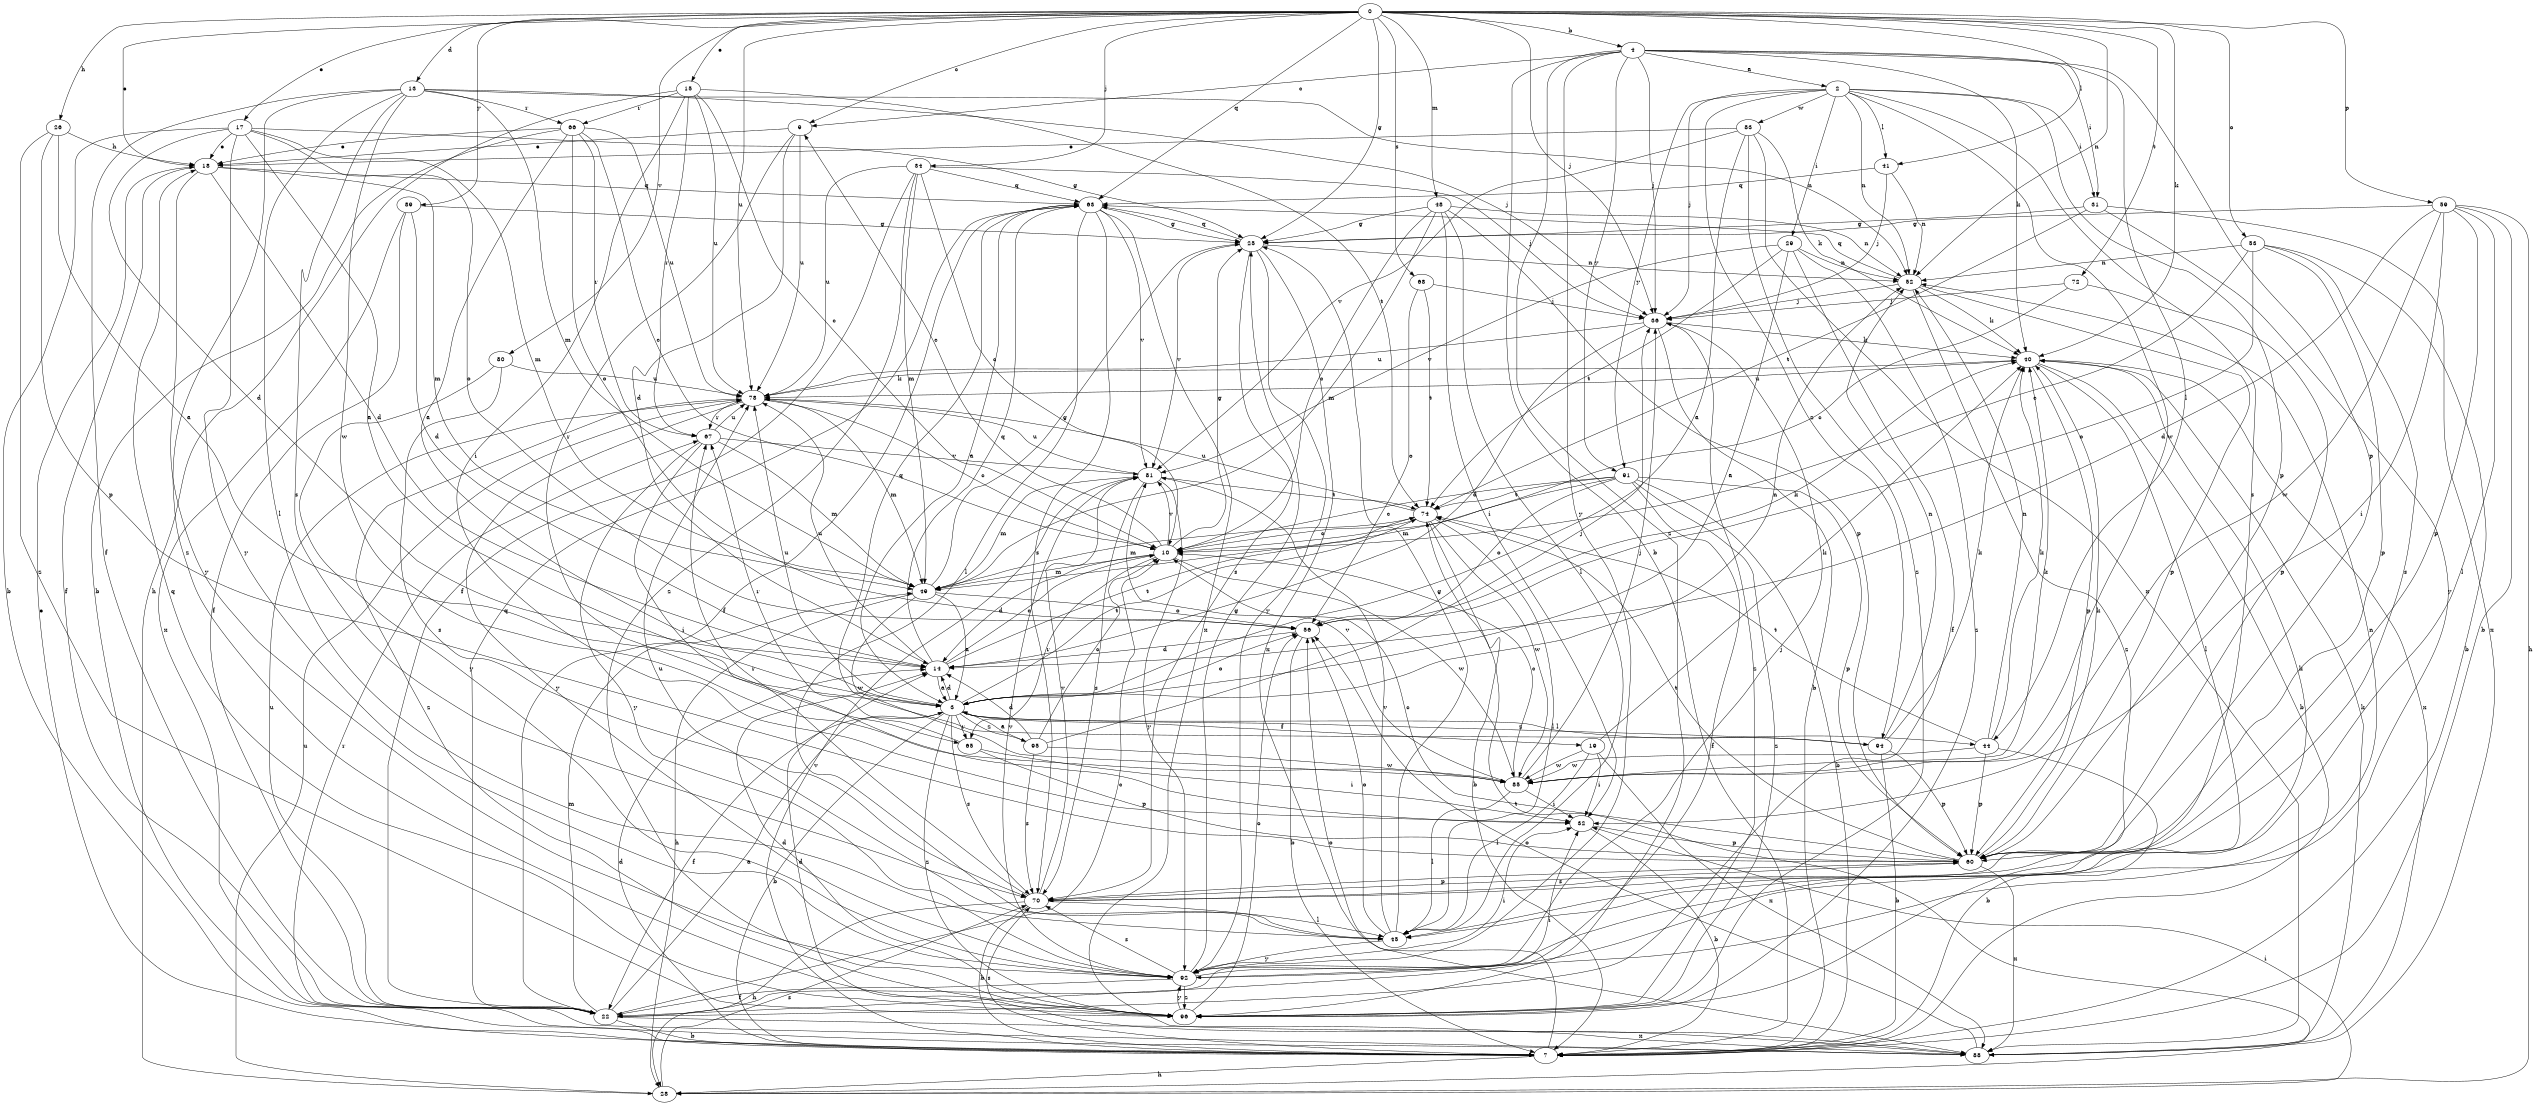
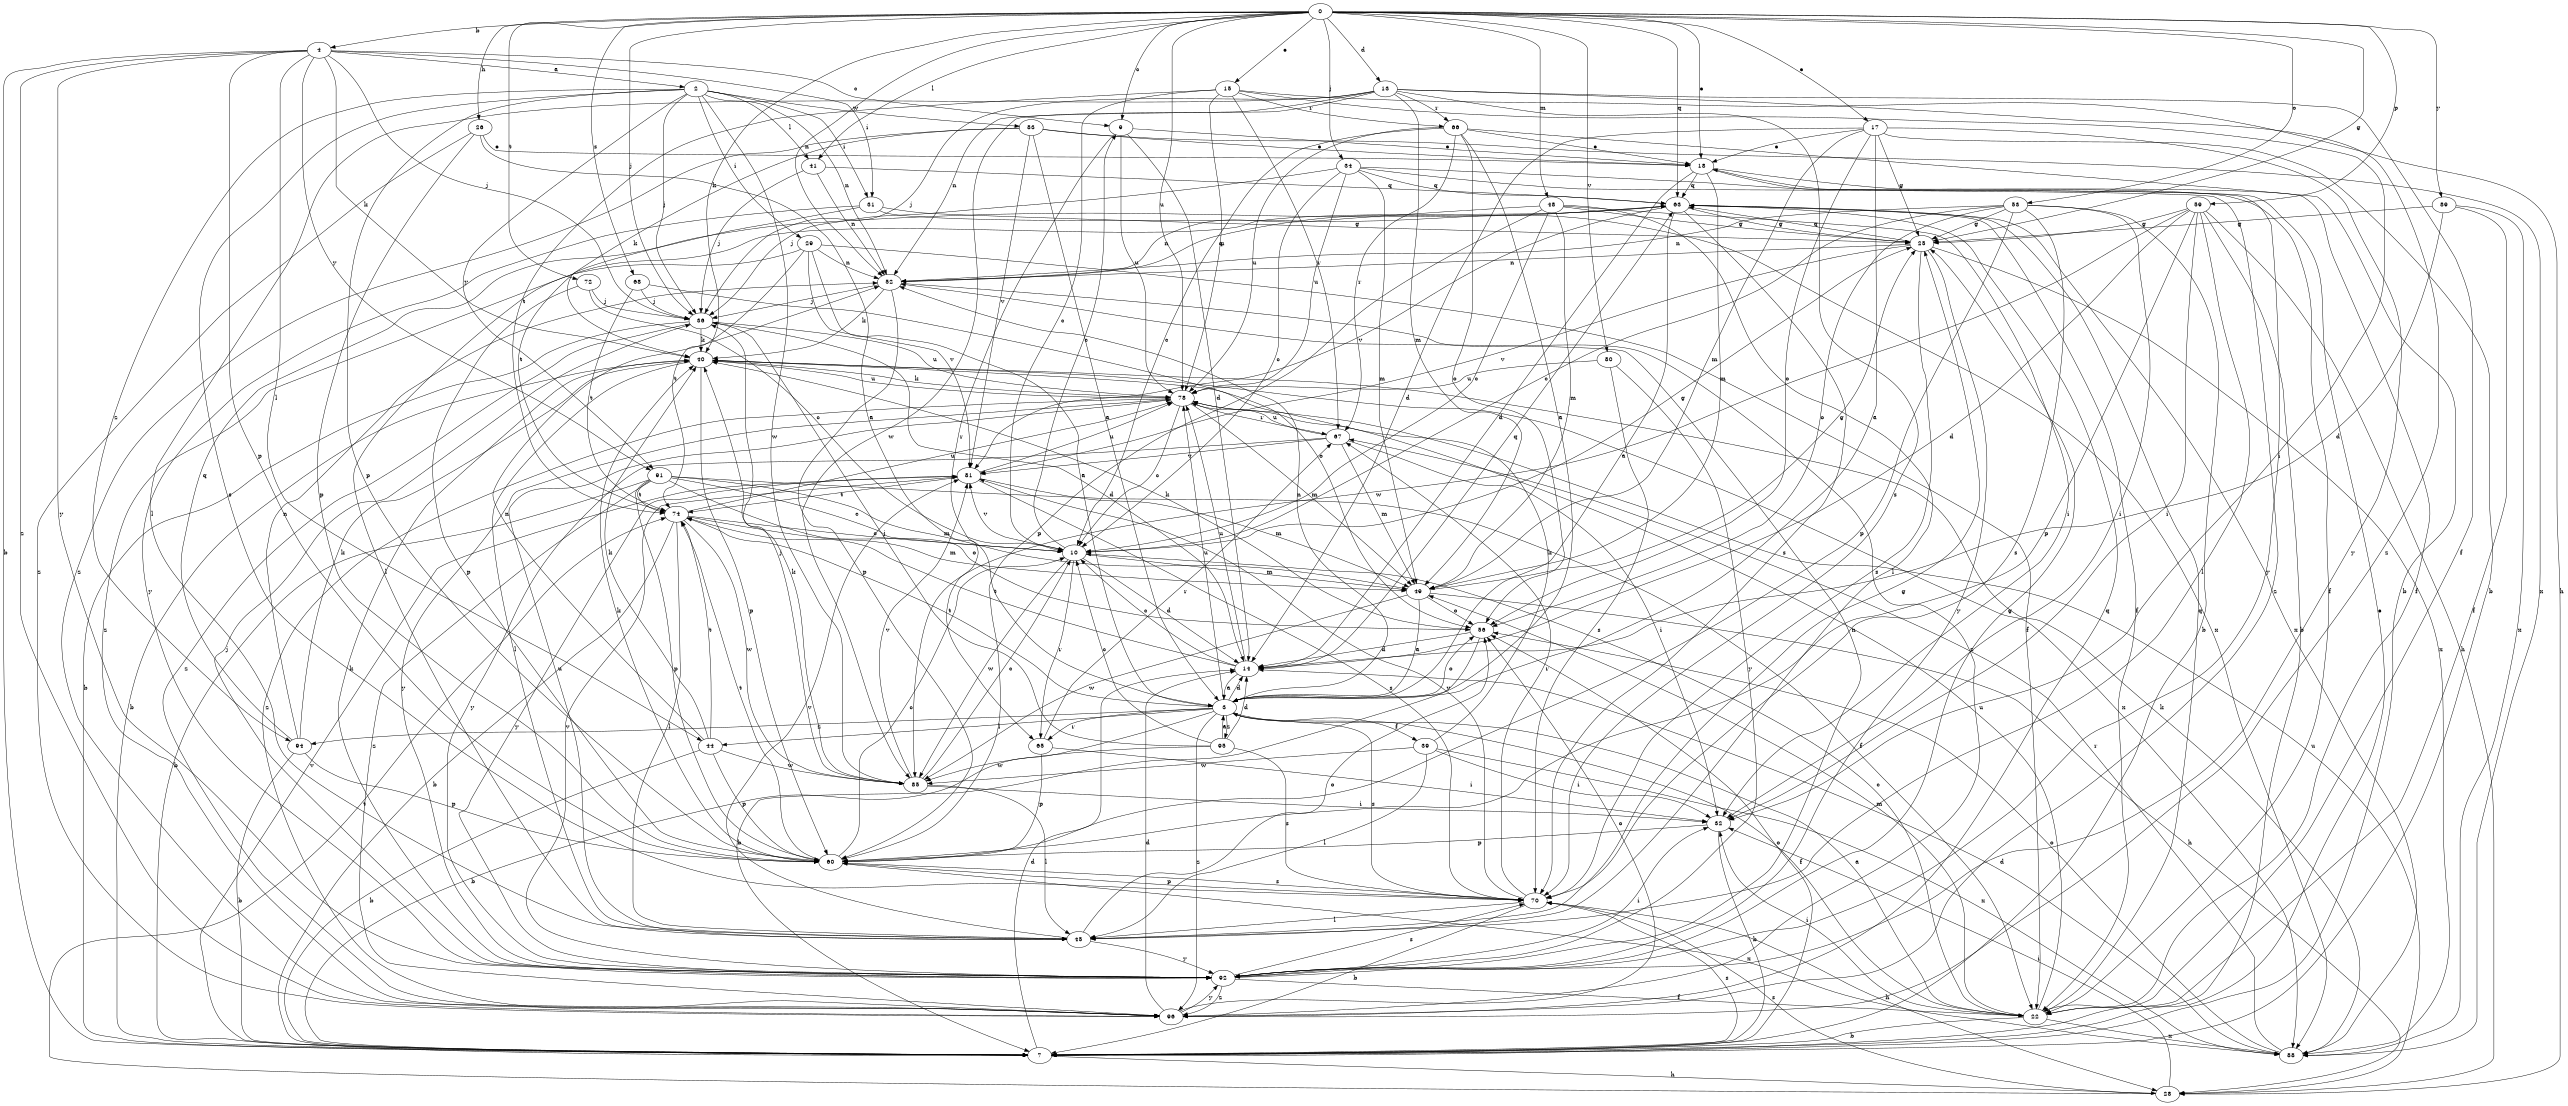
  strict digraph {
    0
    4
    9
    13
    15
    17
    18
    25
    26
    34
    36
    40
    41
    48
    52
    53
    59
    63
    68
    72
    78
    80
    89
    2
    31
    60
    91
    7
    44
    96
    92
    14
    65
    70
    85
    22
    49
    45
    66
    74
    28
    10
    32
    67
    3
    56
    88
    81
    29
    83
    94
-   19
+   19 [label=39]
    95
    0 -> 4 [label=b]
    0 -> 9 [label=c]
    0 -> 13 [label=d]
    0 -> 15 [label=e]
    0 -> 17 [label=e]
    0 -> 18 [label=e]
    0 -> 25 [label=g]
    0 -> 26 [label=h]
    0 -> 34 [label=j]
    0 -> 36 [label=j]
    0 -> 40 [label=k]
    0 -> 41 [label=l]
    0 -> 48 [label=m]
    0 -> 52 [label=n]
    0 -> 53 [label=o]
    0 -> 59 [label=p]
    0 -> 63 [label=q]
    0 -> 68 [label=s]
    0 -> 72 [label=t]
    0 -> 78 [label=u]
    0 -> 80 [label=v]
    0 -> 89 [label=y]
    4 -> 9 [label=c]
    4 -> 36 [label=j]
    4 -> 40 [label=k]
    4 -> 2 [label=a]
    4 -> 31 [label=i]
    4 -> 60 [label=p]
    4 -> 91 [label=y]
    4 -> 7 [label=b]
    4 -> 44 [label=l]
    4 -> 96 [label=z]
    4 -> 92 [label=y]
    9 -> 18 [label=e]
    9 -> 78 [label=u]
    9 -> 14 [label=d]
    9 -> 65 [label=r]
    13 -> 36 [label=j]
    13 -> 52 [label=n]
    13 -> 96 [label=z]
    13 -> 70 [label=s]
    13 -> 85 [label=w]
    13 -> 22 [label=f]
    13 -> 49 [label=m]
    13 -> 45 [label=l]
    13 -> 66 [label=r]
    15 -> 78 [label=u]
    15 -> 66 [label=r]
    15 -> 74 [label=t]
    15 -> 28 [label=h]
    15 -> 10 [label=c]
    15 -> 32 [label=i]
    15 -> 67 [label=r]
    17 -> 18 [label=e]
    17 -> 25 [label=g]
    17 -> 7 [label=b]
    17 -> 92 [label=y]
    17 -> 14 [label=d]
    17 -> 49 [label=m]
    17 -> 3 [label=a]
    17 -> 56 [label=o]
    18 -> 63 [label=q]
    18 -> 92 [label=y]
    18 -> 14 [label=d]
    18 -> 22 [label=f]
    18 -> 49 [label=m]
    25 -> 52 [label=n]
    25 -> 63 [label=q]
    25 -> 92 [label=y]
    25 -> 70 [label=s]
    25 -> 88 [label=x]
    25 -> 81 [label=v]
-   26 -> 18 [label=h]
+   26 -> 18 [label=e]
    26 -> 60 [label=p]
    26 -> 96 [label=z]
    26 -> 3 [label=a]
    34 -> 36 [label=j]
    34 -> 63 [label=q]
    34 -> 78 [label=u]
    34 -> 96 [label=z]
    34 -> 22 [label=f]
    34 -> 49 [label=m]
    34 -> 10 [label=c]
    36 -> 40 [label=k]
    36 -> 78 [label=u]
    36 -> 7 [label=b]
    36 -> 96 [label=z]
    36 -> 14 [label=d]
    40 -> 78 [label=u]
    40 -> 60 [label=p]
    40 -> 7 [label=b]
    40 -> 45 [label=l]
    40 -> 88 [label=x]
    41 -> 36 [label=j]
    41 -> 52 [label=n]
    41 -> 63 [label=q]
    48 -> 25 [label=g]
    48 -> 52 [label=n]
    48 -> 60 [label=p]
    48 -> 49 [label=m]
    48 -> 45 [label=l]
    48 -> 10 [label=c]
    48 -> 32 [label=i]
    52 -> 36 [label=j]
    52 -> 40 [label=k]
    52 -> 63 [label=q]
    52 -> 60 [label=p]
    52 -> 96 [label=z]
+   53 -> 25 [label=g]
    53 -> 52 [label=n]
    53 -> 60 [label=p]
    53 -> 7 [label=b]
    53 -> 70 [label=s]
    53 -> 10 [label=c]
+   53 -> 32 [label=i]
    53 -> 56 [label=o]
    59 -> 25 [label=g]
    59 -> 60 [label=p]
    59 -> 7 [label=b]
    59 -> 14 [label=d]
    59 -> 85 [label=w]
    59 -> 45 [label=l]
    59 -> 28 [label=h]
    59 -> 32 [label=i]
    63 -> 25 [label=g]
    63 -> 70 [label=s]
    63 -> 22 [label=f]
    63 -> 45 [label=l]
    63 -> 3 [label=a]
    63 -> 88 [label=x]
    63 -> 81 [label=v]
    68 -> 36 [label=j]
    68 -> 74 [label=t]
    68 -> 56 [label=o]
    72 -> 36 [label=j]
    72 -> 60 [label=p]
    72 -> 10 [label=c]
    78 -> 40 [label=k]
    78 -> 96 [label=z]
    78 -> 92 [label=y]
    78 -> 49 [label=m]
    78 -> 10 [label=c]
    78 -> 67 [label=r]
    80 -> 78 [label=u]
    80 -> 92 [label=y]
    80 -> 70 [label=s]
    89 -> 25 [label=g]
    89 -> 14 [label=d]
    89 -> 22 [label=f]
    89 -> 88 [label=x]
    2 -> 36 [label=j]
    2 -> 41 [label=l]
    2 -> 52 [label=n]
    2 -> 31 [label=i]
    2 -> 60 [label=p]
    2 -> 91 [label=y]
    2 -> 70 [label=s]
    2 -> 85 [label=w]
    2 -> 29 [label=i]
    2 -> 83 [label=w]
    2 -> 94 [label=z]
    31 -> 25 [label=g]
    31 -> 92 [label=y]
    31 -> 74 [label=t]
    31 -> 88 [label=x]
    60 -> 40 [label=k]
    60 -> 70 [label=s]
    60 -> 74 [label=t]
    60 -> 10 [label=c]
    60 -> 88 [label=x]
    91 -> 60 [label=p]
    91 -> 7 [label=b]
    91 -> 96 [label=z]
    91 -> 22 [label=f]
    91 -> 49 [label=m]
    91 -> 74 [label=t]
    91 -> 10 [label=c]
    91 -> 56 [label=o]
    7 -> 18 [label=e]
    7 -> 14 [label=d]
    7 -> 70 [label=s]
    7 -> 28 [label=h]
    7 -> 56 [label=o]
    7 -> 81 [label=v]
    44 -> 40 [label=k]
    44 -> 52 [label=n]
    44 -> 60 [label=p]
    44 -> 7 [label=b]
    44 -> 85 [label=w]
    44 -> 74 [label=t]
-   96 -> 18 [label=q]
+   96 -> 63 [label=q]
    96 -> 92 [label=y]
    96 -> 14 [label=d]
    96 -> 56 [label=o]
    92 -> 25 [label=g]
    92 -> 36 [label=j]
    92 -> 40 [label=k]
    92 -> 52 [label=n]
    92 -> 96 [label=z]
    92 -> 70 [label=s]
    92 -> 22 [label=f]
    92 -> 32 [label=i]
    92 -> 81 [label=v]
    14 -> 63 [label=q]
    14 -> 78 [label=u]
    14 -> 74 [label=t]
    14 -> 10 [label=c]
    14 -> 3 [label=a]
    65 -> 60 [label=p]
    65 -> 32 [label=i]
    65 -> 67 [label=r]
    70 -> 60 [label=p]
    70 -> 7 [label=b]
    70 -> 45 [label=l]
    70 -> 28 [label=h]
    70 -> 67 [label=r]
    70 -> 81 [label=v]
    85 -> 36 [label=j]
    85 -> 40 [label=k]
    85 -> 45 [label=l]
    85 -> 10 [label=c]
    85 -> 32 [label=i]
    85 -> 81 [label=v]
    22 -> 63 [label=q]
    22 -> 78 [label=u]
    22 -> 7 [label=b]
    22 -> 49 [label=m]
    22 -> 10 [label=c]
    22 -> 32 [label=i]
    22 -> 3 [label=a]
    22 -> 88 [label=x]
    49 -> 25 [label=g]
    49 -> 85 [label=w]
    49 -> 28 [label=h]
    49 -> 3 [label=a]
    49 -> 56 [label=o]
    45 -> 25 [label=g]
    45 -> 78 [label=u]
    45 -> 92 [label=y]
    45 -> 56 [label=o]
    45 -> 81 [label=v]
    66 -> 18 [label=e]
    66 -> 78 [label=u]
    66 -> 7 [label=b]
    66 -> 10 [label=c]
    66 -> 67 [label=r]
    66 -> 3 [label=a]
    66 -> 56 [label=o]
    74 -> 78 [label=u]
    74 -> 7 [label=b]
    74 -> 85 [label=w]
    74 -> 49 [label=m]
    74 -> 45 [label=l]
    74 -> 10 [label=c]
    28 -> 78 [label=u]
    28 -> 70 [label=s]
    28 -> 74 [label=t]
    28 -> 32 [label=i]
    10 -> 9 [label=c]
    10 -> 25 [label=g]
    10 -> 14 [label=d]
    10 -> 65 [label=r]
    10 -> 85 [label=w]
    10 -> 49 [label=m]
    10 -> 81 [label=v]
    32 -> 60 [label=p]
    32 -> 7 [label=b]
    67 -> 78 [label=u]
    67 -> 92 [label=y]
    67 -> 49 [label=m]
    67 -> 32 [label=i]
    67 -> 81 [label=v]
    3 -> 52 [label=n]
    3 -> 78 [label=u]
    3 -> 7 [label=b]
    3 -> 44 [label=l]
    3 -> 96 [label=z]
    3 -> 14 [label=d]
    3 -> 65 [label=r]
    3 -> 70 [label=s]
    3 -> 22 [label=f]
    3 -> 74 [label=t]
    3 -> 56 [label=o]
    3 -> 94 [label=z]
    3 -> 19 [label=f]
    3 -> 95 [label=z]
    56 -> 40 [label=k]
    56 -> 7 [label=b]
    56 -> 14 [label=d]
    88 -> 40 [label=k]
    88 -> 14 [label=d]
    88 -> 67 [label=r]
    88 -> 56 [label=o]
    81 -> 78 [label=u]
    81 -> 92 [label=y]
    81 -> 70 [label=s]
    81 -> 49 [label=m]
    81 -> 74 [label=t]
    29 -> 52 [label=n]
    29 -> 96 [label=z]
    29 -> 22 [label=f]
    29 -> 74 [label=t]
    29 -> 3 [label=a]
    29 -> 81 [label=v]
    83 -> 18 [label=e]
    83 -> 40 [label=k]
    83 -> 96 [label=z]
    83 -> 3 [label=a]
    83 -> 88 [label=x]
    83 -> 81 [label=v]
    94 -> 40 [label=k]
    94 -> 52 [label=n]
    94 -> 63 [label=q]
    94 -> 60 [label=p]
    94 -> 7 [label=b]
    19 -> 40 [label=k]
    19 -> 85 [label=w]
    19 -> 45 [label=l]
    19 -> 32 [label=i]
    19 -> 88 [label=x]
    95 -> 36 [label=j]
    95 -> 14 [label=d]
    95 -> 70 [label=s]
    95 -> 85 [label=w]
    95 -> 10 [label=c]
    95 -> 3 [label=a]
  }
